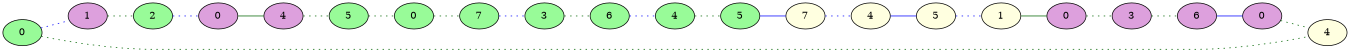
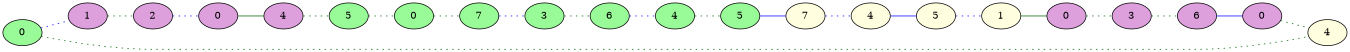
  graph {
    rankdir=LR
    node [style=filled fillcolor=palegreen]
    edge [style=dotted color=darkgreen]
    n1 [label=0]
    n2 [label=1 fillcolor=plum]
    n3 [label=4 fillcolor=lightyellow]
-   n4 [label=2]
+   n4 [label=2 fillcolor=plum]
    n5 [label=0 fillcolor=plum]
    n6 [label=4 fillcolor=plum]
    n7 [label=5]
    n8 [label=0]
    n9 [label=7]
    n10 [label=3]
    n11 [label=6]
    n12 [label=4]
    n13 [label=5]
    n14 [label=7 fillcolor=lightyellow]
    n15 [label=4 fillcolor=lightyellow]
    n16 [label=5 fillcolor=lightyellow]
    n17 [label=1 fillcolor=lightyellow]
    n18 [label=0 fillcolor=plum]
    n19 [label=3 fillcolor=plum]
    n20 [label=6 fillcolor=plum]
    n21 [label=0 fillcolor=plum]
    n1 -- n2 [color=blue]
    n1 -- n3
    n2 -- n4
    n4 -- n5 [color=blue]
    n5 -- n6 [style=solid]
    n6 -- n7
    n7 -- n8
    n8 -- n9
    n9 -- n10 [color=blue]
    n10 -- n11
    n11 -- n12 [color=blue]
    n12 -- n13
    n13 -- n14 [style=solid color=blue]
    n14 -- n15 [color=blue]
    n15 -- n16 [color=blue style=solid]
    n16 -- n17 [color=blue]
    n17 -- n18 [style=solid]
    n18 -- n19
    n19 -- n20
    n20 -- n21 [color=blue style=solid]
    n21 -- n3
  }
